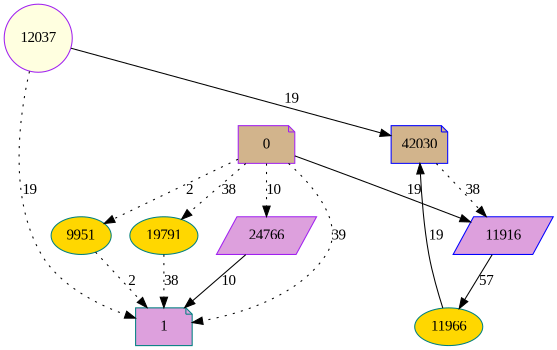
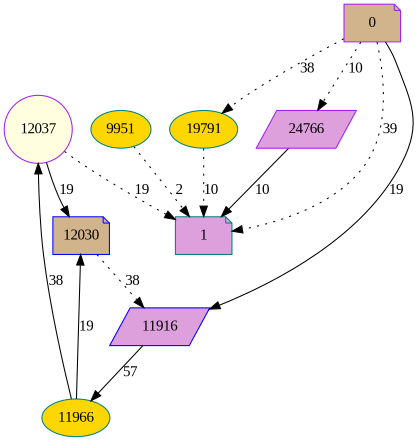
  digraph {
    fontname="Liberation Serif"
    rankdir=TB
    node [color=teal fillcolor=gold fontname="Liberation Serif" shape=ellipse style=filled]
    edge [fontname="Liberation Serif" style=dotted]
    9951
    1 [fillcolor=plum shape=note]
    11916 [color=blue fillcolor=plum shape=parallelogram]
    11966
-   12030 [color=blue fillcolor=tan shape=note label=42030]
+   12030 [color=blue fillcolor=tan shape=note]
    12037 [color=purple fillcolor=lightyellow shape=circle]
    19791
    24766 [color=purple fillcolor=plum shape=parallelogram]
    0 [color=purple fillcolor=tan shape=note]
    9951 -> 1 [label=2]
    11916 -> 11966 [label=57 style=solid]
    11966 -> 12030 [label=19 style=solid]
+   11966 -> 12037 [label=38 style=solid]
    12030 -> 11916 [label=38]
    12037 -> 1 [label=19]
    12037 -> 12030 [label=19 style=solid]
-   19791 -> 1 [label=38]
+   19791 -> 1 [label=10]
    24766 -> 1 [label=10 style=solid]
-   0 -> 9951 [label=2]
    0 -> 1 [label=39]
    0 -> 11916 [label=19 style=solid]
    0 -> 19791 [label=38]
    0 -> 24766 [label=10]
  }
